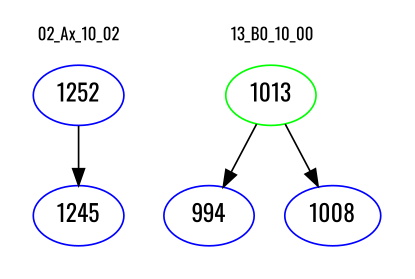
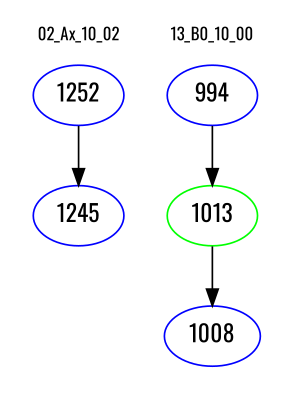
  digraph {
    fontname=Oswald
    node [color=blue fontname=Oswald]
    edge [color=black fontname=Oswald]
    n1 [label=1252]
    n2 [label=1245]
    n3 [label=994]
    n4 [label=1008]
    n5 [color=green label=1013]
    subgraph cluster_1 {
      color=white
      fontsize=10
      label="02_Ax_10_02"
      n1
      n2
    }
    subgraph cluster_2 {
      color=white
      fontsize=10
      label="13_B0_10_00"
      n3
      n4
      n5
    }
    n1 -> n2
-   n5 -> n3
+   n3 -> n5
    n5 -> n4
  }
